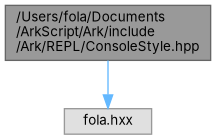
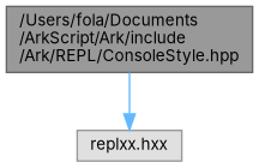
  digraph {
    fontname=Inter
    node [fontname=Inter fontsize=10 shape=box style=filled]
    n1 [color=gray40 fillcolor=grey60 fontcolor=black height=0.2 label="/Users/fola/Documents\l/ArkScript/Ark/include\l/Ark/REPL/ConsoleStyle.hpp" width=0.4]
-   n2 [color=grey60 fillcolor="#E0E0E0" height=0.2 label="fola.hxx" width=0.4]
+   n2 [color=grey60 fillcolor="#E0E0E0" height=0.2 label="replxx.hxx" width=0.4]
    n1 -> n2 [color=steelblue1 fontname=Inter fontsize=10 labelfontname=Helvetica labelfontsize=10 style=solid]
  }
